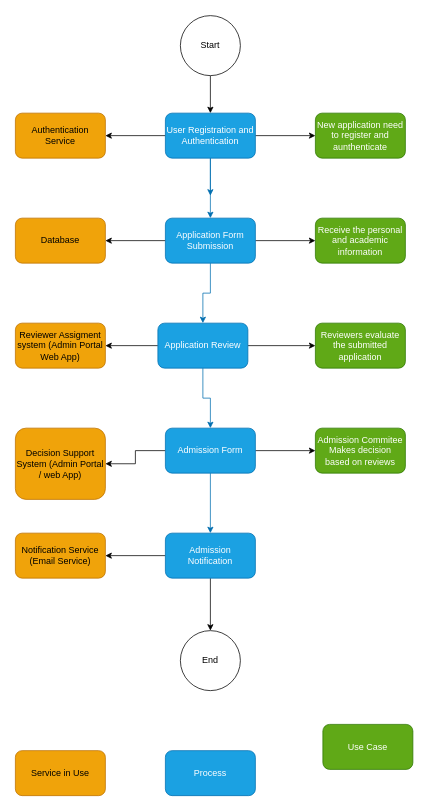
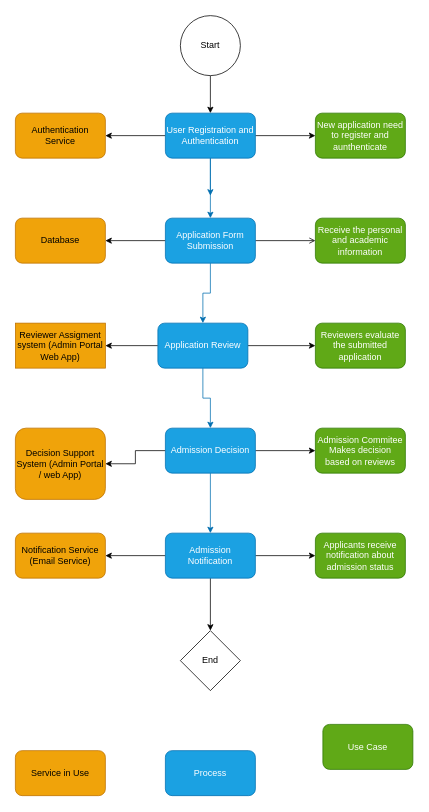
  <mxCell id="0" />
  <mxCell id="1" parent="0" />
  <mxCell id="2" value="" style="edgeStyle=orthogonalEdgeStyle;rounded=0;orthogonalLoop=1;jettySize=auto;html=1;fillColor=#1ba1e2;strokeColor=#006EAF;" parent="1" source="6" edge="1"><mxGeometry relative="1" as="geometry"><mxPoint x="280" y="260" as="targetPoint" /></mxGeometry></mxCell>
  <mxCell id="3" value="" style="edgeStyle=orthogonalEdgeStyle;rounded=0;orthogonalLoop=1;jettySize=auto;html=1;fillColor=#1ba1e2;strokeColor=#006EAF;" parent="1" source="6" target="12" edge="1"><mxGeometry relative="1" as="geometry" /></mxCell>
  <mxCell id="4" value="" style="edgeStyle=orthogonalEdgeStyle;rounded=0;orthogonalLoop=1;jettySize=auto;html=1;" parent="1" source="6" target="25" edge="1"><mxGeometry relative="1" as="geometry" /></mxCell>
  <mxCell id="5" value="" style="edgeStyle=orthogonalEdgeStyle;rounded=0;orthogonalLoop=1;jettySize=auto;html=1;" parent="1" source="6" target="26" edge="1"><mxGeometry relative="1" as="geometry" /></mxCell>
  <mxCell id="6" value="User Registration and Authentication" style="rounded=1;whiteSpace=wrap;html=1;fillColor=#1ba1e2;strokeColor=#006EAF;fontColor=#ffffff;" parent="1" vertex="1"><mxGeometry x="220" y="150" width="120" height="60" as="geometry" /></mxCell>
  <mxCell id="7" value="" style="edgeStyle=orthogonalEdgeStyle;rounded=0;orthogonalLoop=1;jettySize=auto;html=1;" parent="1" source="8" target="6" edge="1"><mxGeometry relative="1" as="geometry" /></mxCell>
  <mxCell id="8" value="Start" style="ellipse;whiteSpace=wrap;html=1;aspect=fixed;" parent="1" vertex="1"><mxGeometry x="240" y="20" width="80" height="80" as="geometry" /></mxCell>
  <mxCell id="9" value="" style="edgeStyle=orthogonalEdgeStyle;rounded=0;orthogonalLoop=1;jettySize=auto;html=1;fillColor=#1ba1e2;strokeColor=#006EAF;" parent="1" source="12" target="16" edge="1"><mxGeometry relative="1" as="geometry" /></mxCell>
- <mxCell id="10" value="" style="edgeStyle=orthogonalEdgeStyle;rounded=0;orthogonalLoop=1;jettySize=auto;html=1;" parent="1" source="12" target="27" edge="1"><mxGeometry relative="1" as="geometry" /></mxCell>
+ <mxCell id="10" value="" style="edgeStyle=orthogonalEdgeStyle;rounded=0;orthogonalLoop=1;jettySize=auto;html=1;endArrow=open;" parent="1" source="12" target="27" edge="1"><mxGeometry relative="1" as="geometry" /></mxCell>
  <mxCell id="11" value="" style="edgeStyle=orthogonalEdgeStyle;rounded=0;orthogonalLoop=1;jettySize=auto;html=1;" parent="1" source="12" target="28" edge="1"><mxGeometry relative="1" as="geometry" /></mxCell>
  <mxCell id="12" value="Application Form Submission" style="whiteSpace=wrap;html=1;rounded=1;fillColor=#1ba1e2;strokeColor=#006EAF;fontColor=#ffffff;" parent="1" vertex="1"><mxGeometry x="220" y="290" width="120" height="60" as="geometry" /></mxCell>
  <mxCell id="13" value="" style="edgeStyle=orthogonalEdgeStyle;rounded=0;orthogonalLoop=1;jettySize=auto;html=1;fillColor=#1ba1e2;strokeColor=#006EAF;" parent="1" source="16" target="20" edge="1"><mxGeometry relative="1" as="geometry" /></mxCell>
  <mxCell id="14" value="" style="edgeStyle=orthogonalEdgeStyle;rounded=0;orthogonalLoop=1;jettySize=auto;html=1;" parent="1" source="16" target="29" edge="1"><mxGeometry relative="1" as="geometry" /></mxCell>
  <mxCell id="15" value="" style="edgeStyle=orthogonalEdgeStyle;rounded=0;orthogonalLoop=1;jettySize=auto;html=1;" parent="1" source="16" target="30" edge="1"><mxGeometry relative="1" as="geometry" /></mxCell>
  <mxCell id="16" value="Application Review" style="whiteSpace=wrap;html=1;rounded=1;fillColor=#1ba1e2;strokeColor=#006EAF;fontColor=#ffffff;" parent="1" vertex="1"><mxGeometry x="210" y="430" width="120" height="60" as="geometry" /></mxCell>
  <mxCell id="17" value="" style="edgeStyle=orthogonalEdgeStyle;rounded=0;orthogonalLoop=1;jettySize=auto;html=1;fillColor=#1ba1e2;strokeColor=#006EAF;" parent="1" source="20" target="24" edge="1"><mxGeometry relative="1" as="geometry" /></mxCell>
  <mxCell id="18" value="" style="edgeStyle=orthogonalEdgeStyle;rounded=0;orthogonalLoop=1;jettySize=auto;html=1;" parent="1" source="20" target="31" edge="1"><mxGeometry relative="1" as="geometry" /></mxCell>
  <mxCell id="19" value="" style="edgeStyle=orthogonalEdgeStyle;rounded=0;orthogonalLoop=1;jettySize=auto;html=1;" parent="1" source="20" target="32" edge="1"><mxGeometry relative="1" as="geometry" /></mxCell>
- <mxCell id="20" value="Admission Form" style="whiteSpace=wrap;html=1;rounded=1;fillColor=#1ba1e2;strokeColor=#006EAF;fontColor=#ffffff;" parent="1" vertex="1"><mxGeometry x="220" y="570" width="120" height="60" as="geometry" /></mxCell>
+ <mxCell id="20" value="Admission Decision" style="whiteSpace=wrap;html=1;rounded=1;fillColor=#1ba1e2;strokeColor=#006EAF;fontColor=#ffffff;" parent="1" vertex="1"><mxGeometry x="220" y="570" width="120" height="60" as="geometry" /></mxCell>
+ <mxCell id="21" value="" style="edgeStyle=orthogonalEdgeStyle;rounded=0;orthogonalLoop=1;jettySize=auto;html=1;" parent="1" source="24" target="33" edge="1"><mxGeometry relative="1" as="geometry" /></mxCell>
  <mxCell id="22" value="" style="edgeStyle=orthogonalEdgeStyle;rounded=0;orthogonalLoop=1;jettySize=auto;html=1;" parent="1" source="24" target="34" edge="1"><mxGeometry relative="1" as="geometry" /></mxCell>
  <mxCell id="23" value="" style="edgeStyle=orthogonalEdgeStyle;rounded=0;orthogonalLoop=1;jettySize=auto;html=1;" parent="1" source="24" target="35" edge="1"><mxGeometry relative="1" as="geometry" /></mxCell>
  <mxCell id="24" value="Admission Notification" style="whiteSpace=wrap;html=1;rounded=1;fillColor=#1ba1e2;strokeColor=#006EAF;fontColor=#ffffff;" parent="1" vertex="1"><mxGeometry x="220" y="710" width="120" height="60" as="geometry" /></mxCell>
  <mxCell id="25" value="New application need to register and aunthenticate" style="whiteSpace=wrap;html=1;rounded=1;fillColor=#60a917;strokeColor=#2D7600;fontColor=#ffffff;" parent="1" vertex="1"><mxGeometry x="420" y="150" width="120" height="60" as="geometry" /></mxCell>
  <mxCell id="26" value="Authentication Service" style="whiteSpace=wrap;html=1;rounded=1;fillColor=#f0a30a;strokeColor=#BD7000;fontColor=#000000;" parent="1" vertex="1"><mxGeometry x="20" y="150" width="120" height="60" as="geometry" /></mxCell>
  <mxCell id="27" value="Receive the personal and academic information" style="whiteSpace=wrap;html=1;rounded=1;fillColor=#60a917;strokeColor=#2D7600;fontColor=#ffffff;" parent="1" vertex="1"><mxGeometry x="420" y="290" width="120" height="60" as="geometry" /></mxCell>
  <mxCell id="28" value="Database" style="whiteSpace=wrap;html=1;rounded=1;fillColor=#f0a30a;strokeColor=#BD7000;fontColor=#000000;" parent="1" vertex="1"><mxGeometry x="20" y="290" width="120" height="60" as="geometry" /></mxCell>
  <mxCell id="29" value="Reviewers evaluate the submitted application" style="whiteSpace=wrap;html=1;rounded=1;fillColor=#60a917;strokeColor=#2D7600;fontColor=#ffffff;" parent="1" vertex="1"><mxGeometry x="420" y="430" width="120" height="60" as="geometry" /></mxCell>
- <mxCell id="30" value="Reviewer Assigment system (Admin Portal Web App)" style="whiteSpace=wrap;html=1;rounded=1;fillColor=#f0a30a;strokeColor=#BD7000;fontColor=#000000;" parent="1" vertex="1"><mxGeometry x="20" y="430" width="120" height="60" as="geometry" /></mxCell>
+ <mxCell id="30" value="Reviewer Assigment system (Admin Portal Web App)" style="whiteSpace=wrap;html=1;fillColor=#f0a30a;strokeColor=#BD7000;fontColor=#000000;rounded=0;" parent="1" vertex="1"><mxGeometry x="20" y="430" width="120" height="60" as="geometry" /></mxCell>
  <mxCell id="31" value="Admission Commitee Makes decision based on reviews" style="whiteSpace=wrap;html=1;rounded=1;fillColor=#60a917;strokeColor=#2D7600;fontColor=#ffffff;" parent="1" vertex="1"><mxGeometry x="420" y="570" width="120" height="60" as="geometry" /></mxCell>
  <mxCell id="32" value="Decision Support System (Admin Portal / web App)" style="whiteSpace=wrap;html=1;rounded=1;fillColor=#f0a30a;strokeColor=#BD7000;fontColor=#000000;" parent="1" vertex="1"><mxGeometry x="20" y="570" width="120" height="95" as="geometry" /></mxCell>
+ <mxCell id="33" value="Applicants receive notification about admission status" style="whiteSpace=wrap;html=1;rounded=1;fillColor=#60a917;strokeColor=#2D7600;fontColor=#ffffff;" parent="1" vertex="1"><mxGeometry x="420" y="710" width="120" height="60" as="geometry" /></mxCell>
  <mxCell id="34" value="Notification Service (Email Service)" style="whiteSpace=wrap;html=1;rounded=1;fillColor=#f0a30a;strokeColor=#BD7000;fontColor=#000000;" parent="1" vertex="1"><mxGeometry x="20" y="710" width="120" height="60" as="geometry" /></mxCell>
- <mxCell id="35" value="End" style="ellipse;whiteSpace=wrap;html=1;rounded=1;" parent="1" vertex="1"><mxGeometry x="240" y="840" width="80" height="80" as="geometry" /></mxCell>
+ <mxCell id="35" value="End" style="rhombus;whiteSpace=wrap;html=1;" parent="1" vertex="1"><mxGeometry x="240" y="840" width="80" height="80" as="geometry" /></mxCell>
  <mxCell id="36" value="Use Case" style="whiteSpace=wrap;html=1;rounded=1;fillColor=#60a917;strokeColor=#2D7600;fontColor=#ffffff;" parent="1" vertex="1"><mxGeometry x="430" y="965" width="120" height="60" as="geometry" /></mxCell>
  <mxCell id="37" value="Process" style="whiteSpace=wrap;html=1;rounded=1;fillColor=#1ba1e2;strokeColor=#006EAF;fontColor=#ffffff;" parent="1" vertex="1"><mxGeometry x="220" y="1000" width="120" height="60" as="geometry" /></mxCell>
  <mxCell id="38" value="Service in Use" style="whiteSpace=wrap;html=1;rounded=1;fillColor=#f0a30a;strokeColor=#BD7000;fontColor=#000000;" parent="1" vertex="1"><mxGeometry x="20" y="1000" width="120" height="60" as="geometry" /></mxCell>
